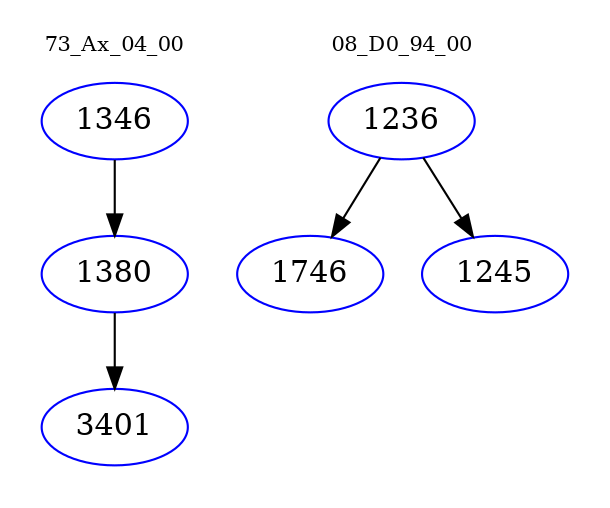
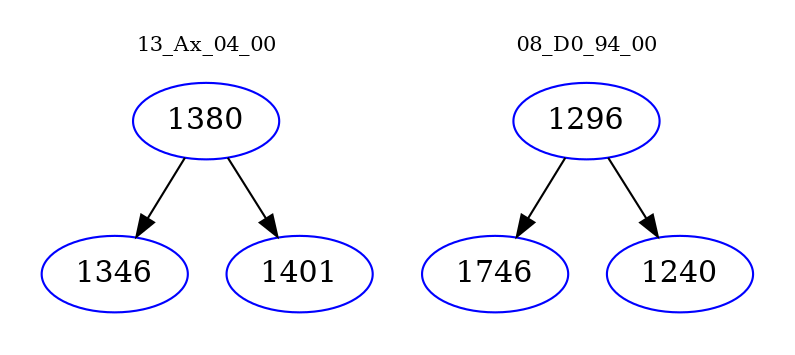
  digraph {
    node [color=blue]
    edge [color=black]
    n1 [label=1380]
    n2 [label=1346]
-   n3 [label=3401]
-   n4 [label=1236]
+   n3 [label=1401]
+   n4 [label=1296]
    n5 [label=1746]
-   n6 [label=1245]
+   n6 [label=1240]
    subgraph cluster_1 {
      color=white
      fontsize=10
-     label="73_Ax_04_00"
+     label="13_Ax_04_00"
      n1
      n2
      n3
    }
    subgraph cluster_2 {
      color=white
      fontsize=10
      label="08_D0_94_00"
      n4
      n5
      n6
    }
-   n2 -> n1
+   n1 -> n2
    n1 -> n3
    n4 -> n5
    n4 -> n6
  }
